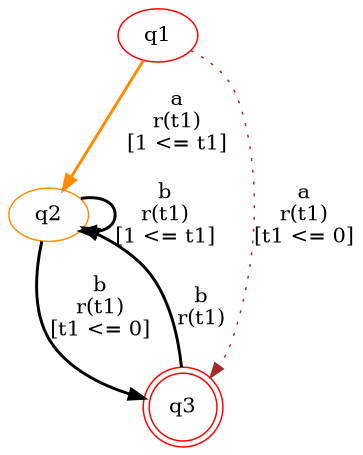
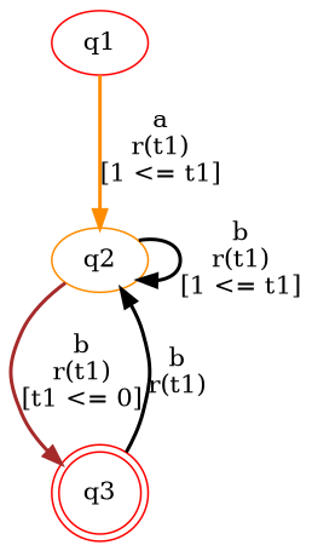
  digraph {
    node [color=red]
    edge [color=brown style=bold]
    n1 [label=q1]
    n2 [color=darkorange label=q2]
    n3 [label=q3 shape=doublecircle]
    n1 -> n2 [color=darkorange label="a\nr(t1)\n[1 <= t1]"]
-   n1 -> n3 [label="a\nr(t1)\n[t1 <= 0]" style=dotted]
    n2 -> n2 [color=black label="b\nr(t1)\n[1 <= t1]"]
-   n2 -> n3 [color=black label="b\nr(t1)\n[t1 <= 0]"]
+   n2 -> n3 [label="b\nr(t1)\n[t1 <= 0]"]
    n3 -> n2 [color=black label="b\nr(t1)\n"]
  }
